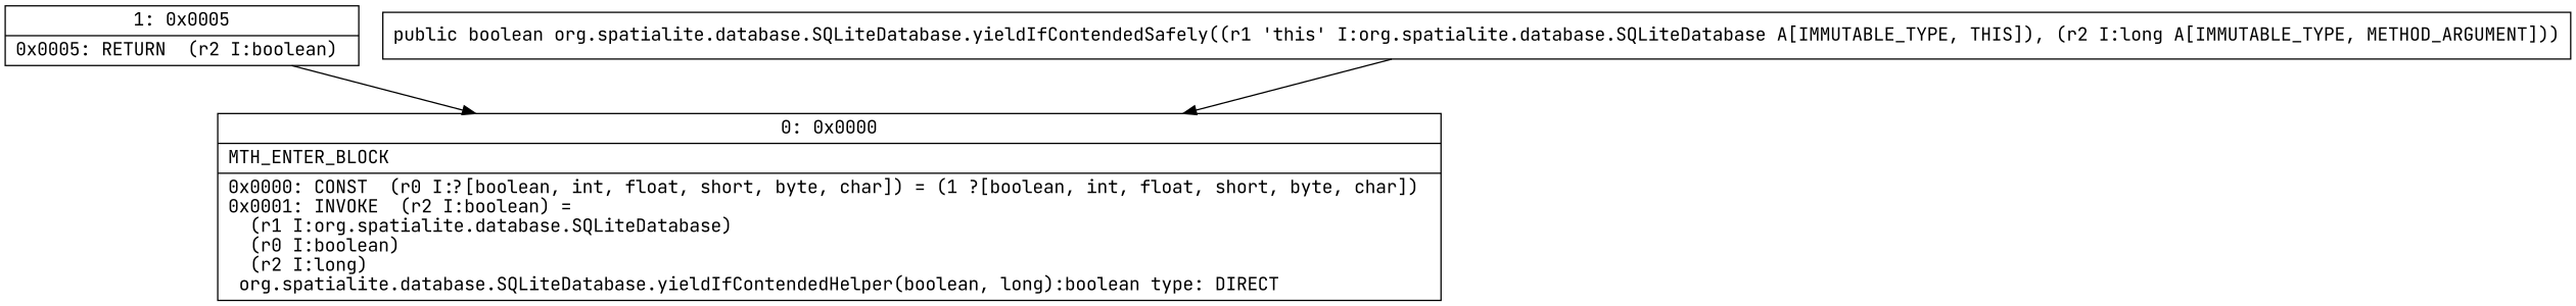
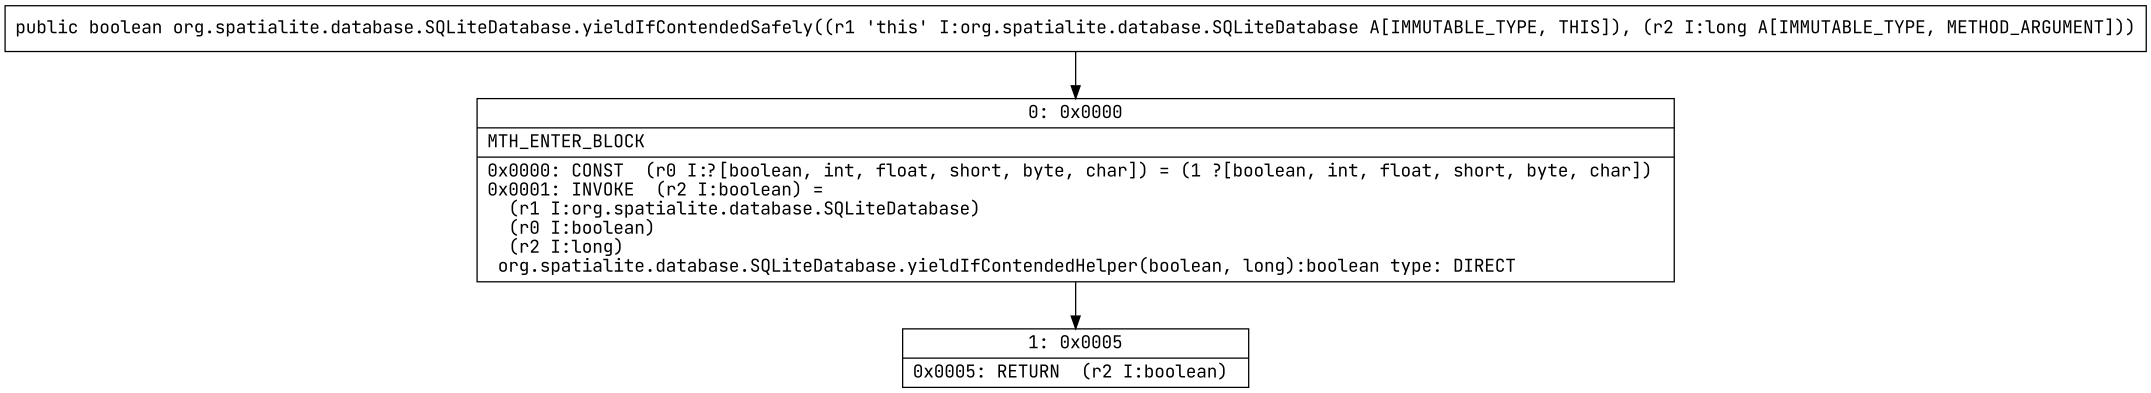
  digraph {
    fontname="JetBrains Mono"
    node [shape=record fontname="JetBrains Mono"]
    edge [fontname="JetBrains Mono"]
    n1 [label="{0\:\ 0x0000|MTH_ENTER_BLOCK\l|0x0000: CONST  (r0 I:?[boolean, int, float, short, byte, char]) = (1 ?[boolean, int, float, short, byte, char]) \l0x0001: INVOKE  (r2 I:boolean) = \l  (r1 I:org.spatialite.database.SQLiteDatabase)\l  (r0 I:boolean)\l  (r2 I:long)\l org.spatialite.database.SQLiteDatabase.yieldIfContendedHelper(boolean, long):boolean type: DIRECT \l}"]
    n2 [label="{1\:\ 0x0005|0x0005: RETURN  (r2 I:boolean) \l}"]
    n3 [label="{public boolean org.spatialite.database.SQLiteDatabase.yieldIfContendedSafely((r1 'this' I:org.spatialite.database.SQLiteDatabase A[IMMUTABLE_TYPE, THIS]), (r2 I:long A[IMMUTABLE_TYPE, METHOD_ARGUMENT])) }"]
-   n2 -> n1
+   n1 -> n2
    n3 -> n1
  }
